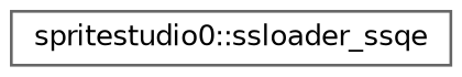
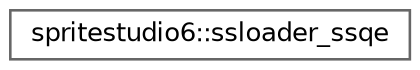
  digraph {
    rankdir=LR
-   n1 [color=grey40 fillcolor=white fontname=Helvetica fontsize=10 height=0.2 label="spritestudio0::ssloader_ssqe" shape=box style=filled width=0.4]
+   n1 [color=grey40 fillcolor=white fontname=Helvetica fontsize=10 height=0.2 label="spritestudio6::ssloader_ssqe" shape=box style=filled width=0.4]
  }
